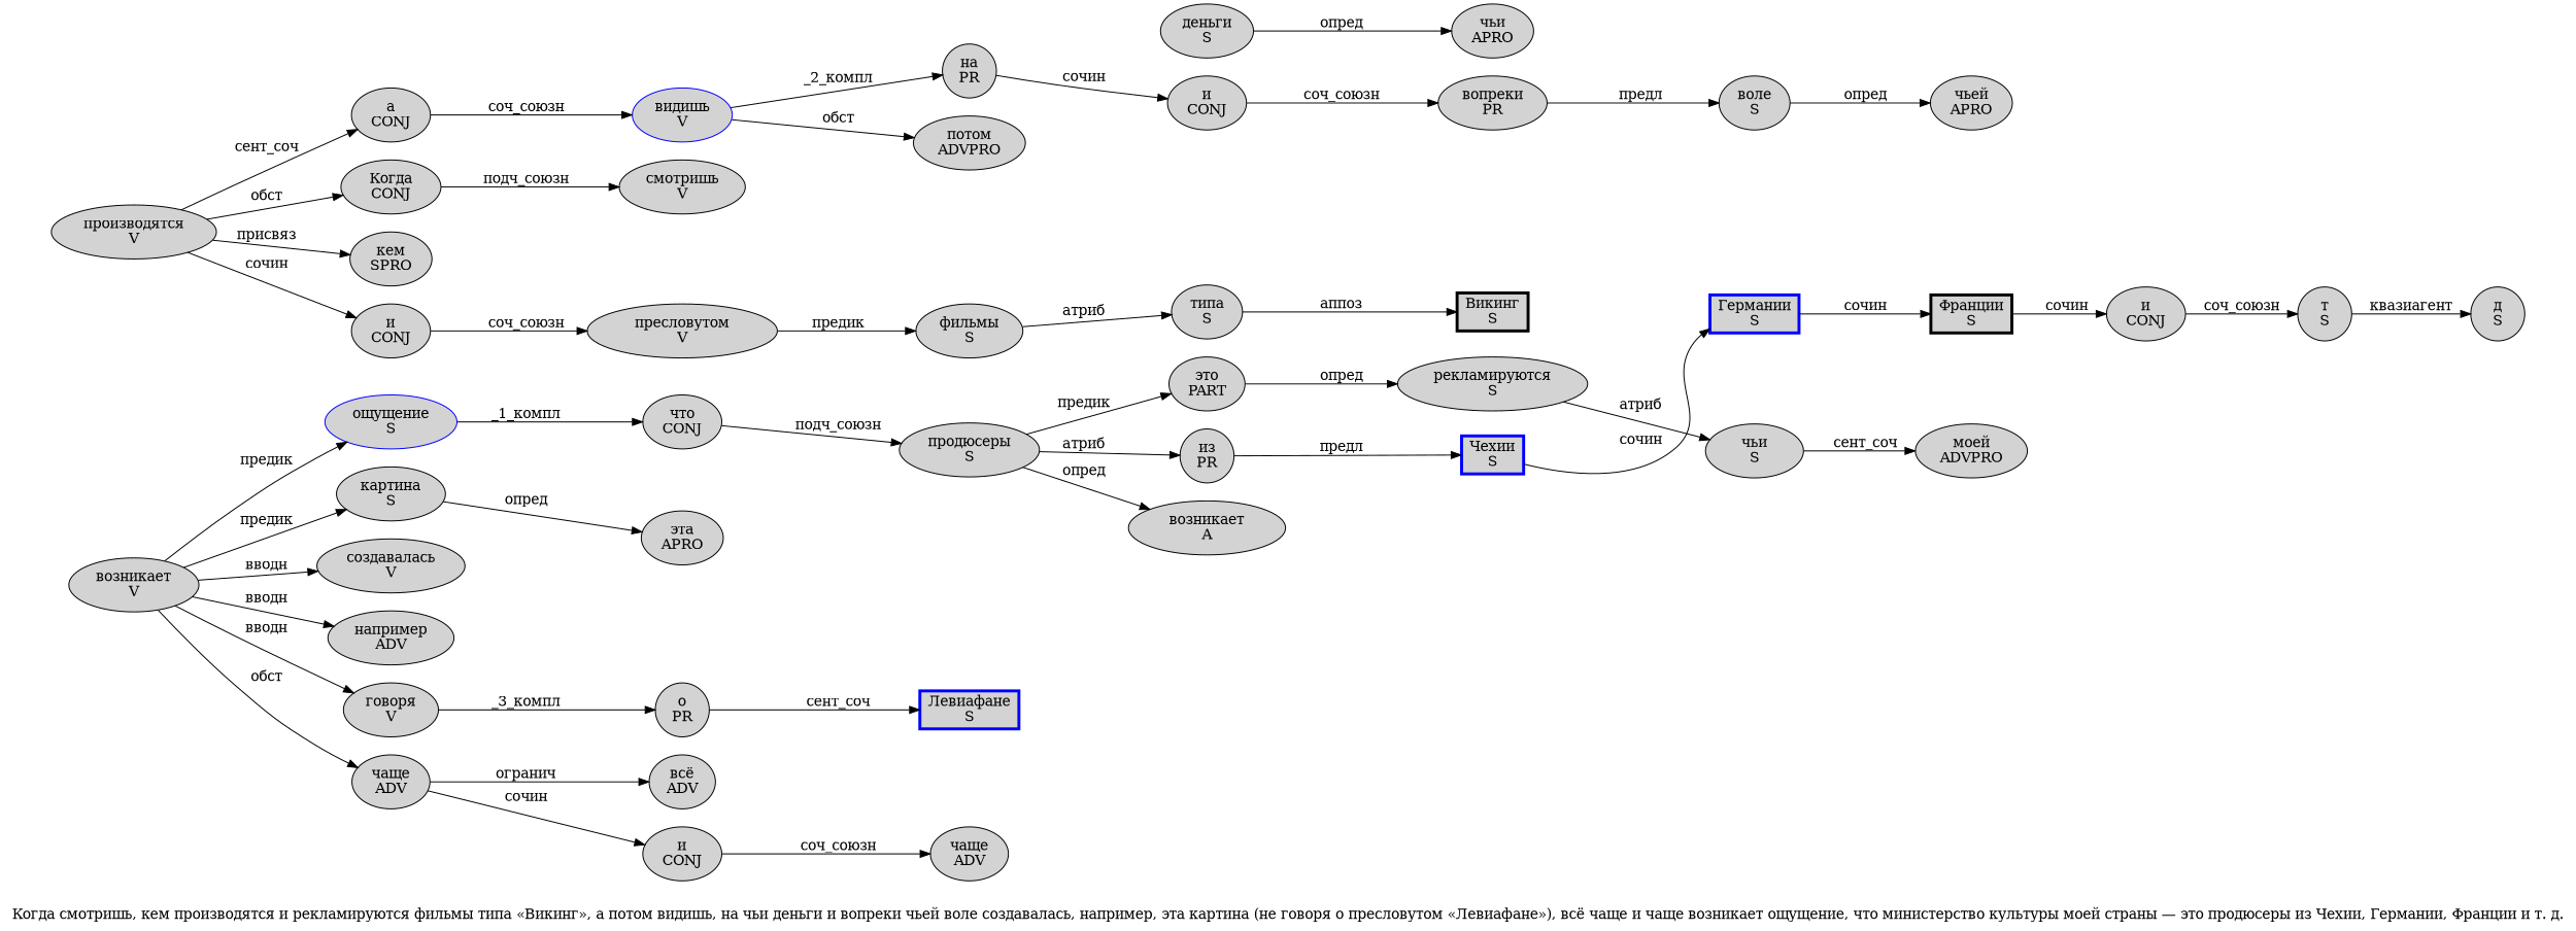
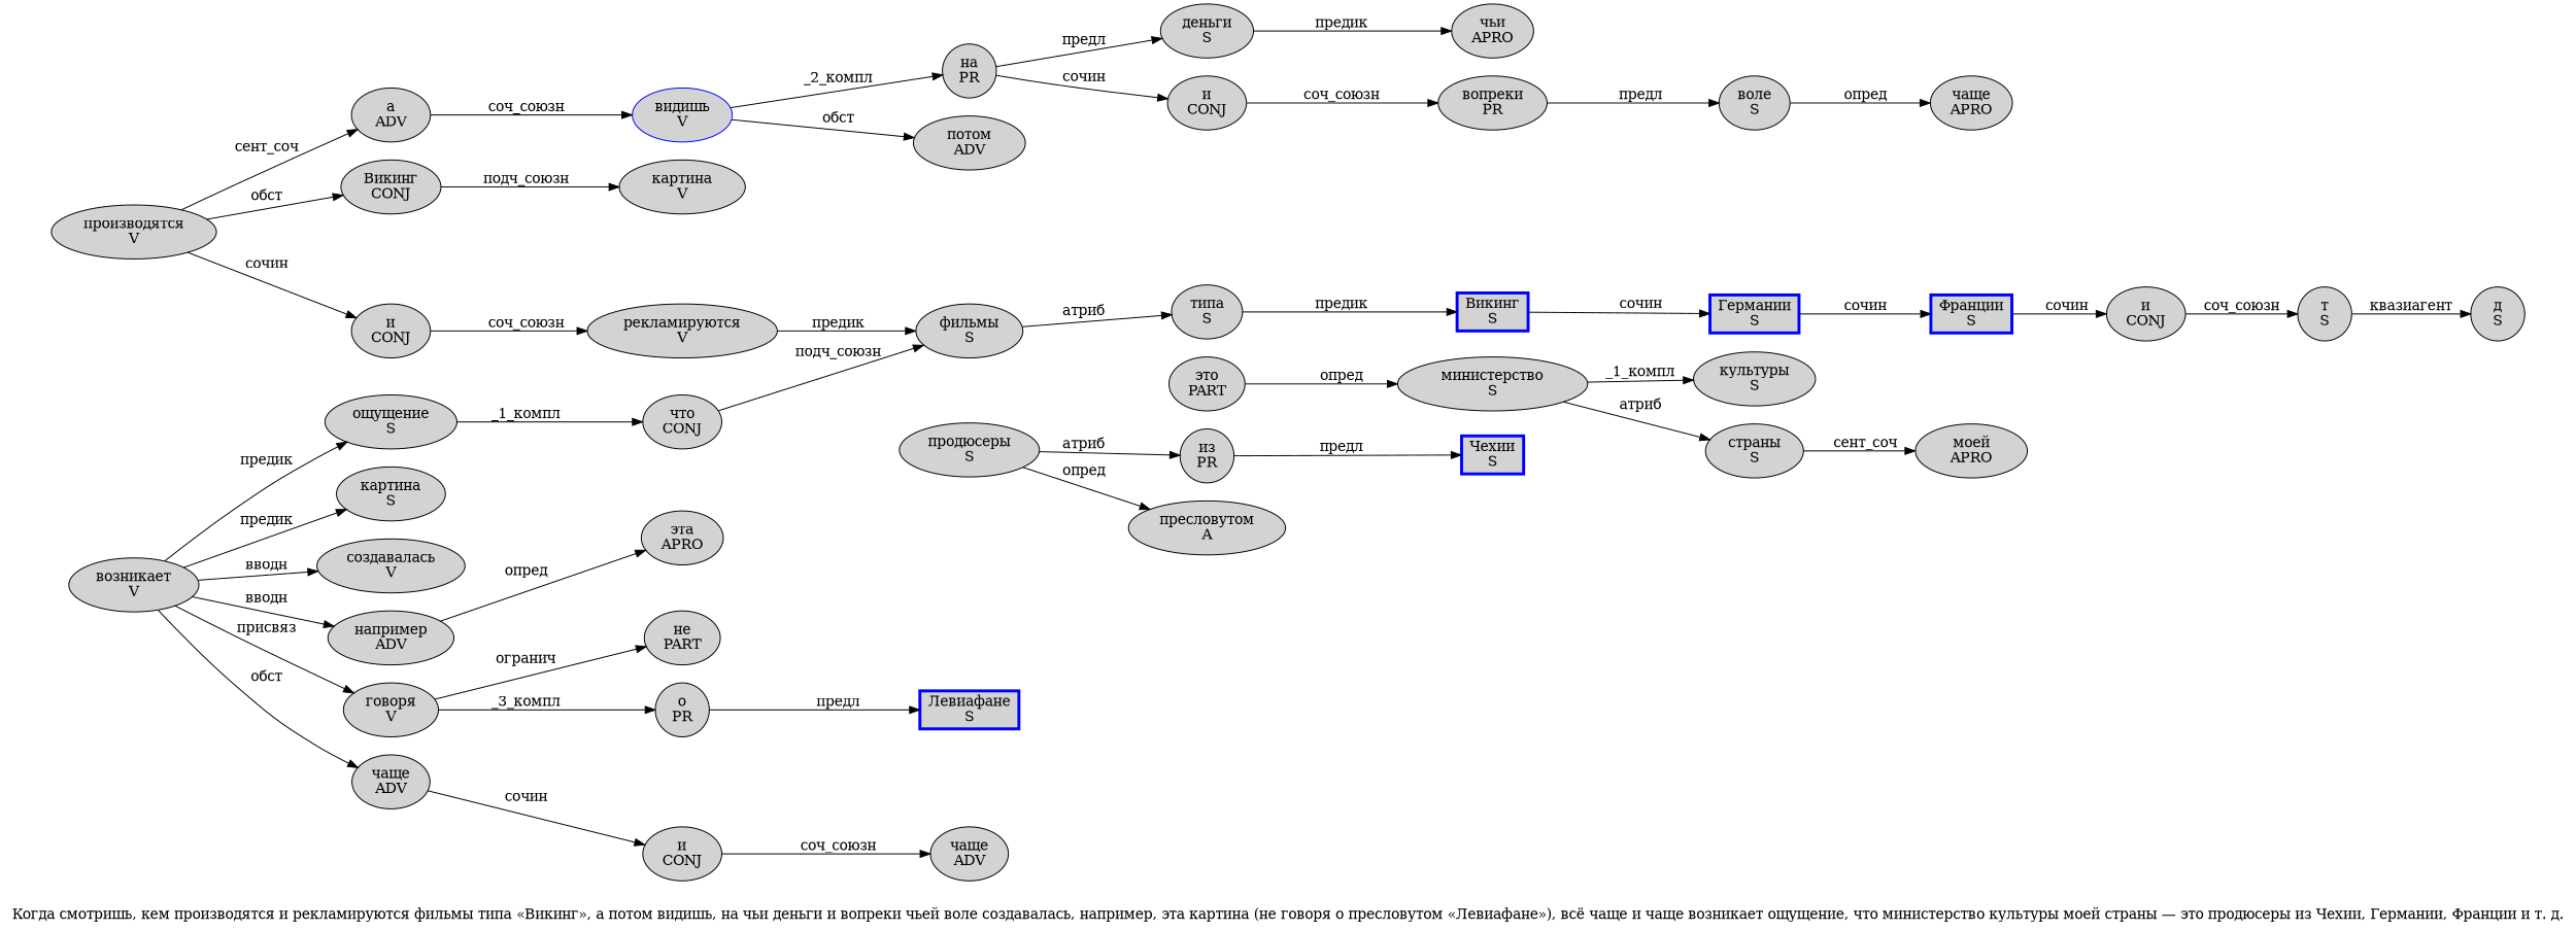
  digraph {
    label="Когда смотришь, кем производятся и рекламируются фильмы типа «Викинг», а потом видишь, на чьи деньги и вопреки чьей воле создавалась, например, эта картина (не говоря о пресловутом «Левиафане»), всё чаще и чаще возникает ощущение, что министерство культуры моей страны — это продюсеры из Чехии, Германии, Франции и т. д."
    rankdir=LR
    node [fillcolor=lightgray penwidth=1 shape=ellipse style=filled]
-   n1 [label="Когда\nCONJ"]
-   n2 [label="смотришь\nV"]
-   n3 [label="кем\nSPRO"]
+   n1 [label="Викинг\nCONJ"]
+   n2 [label="картина\nV"]
    n4 [label="производятся\nV"]
    n5 [label="и\nCONJ"]
-   n6 [label="а\nCONJ"]
-   n7 [label="пресловутом\nV"]
+   n6 [label="а\nADV"]
+   n7 [label="рекламируются\nV"]
    n8 [color=blue label="видишь\nV"]
    n9 [label="фильмы\nS"]
    n10 [label="типа\nS"]
-   n11 [color=black label="Викинг\nS" penwidth=3 shape=box]
-   n12 [label="потом\nADVPRO"]
+   n11 [color=blue label="Викинг\nS" penwidth=3 shape=box]
+   n12 [label="потом\nADV"]
    n13 [label="на\nPR"]
    n14 [label="деньги\nS"]
    n15 [label="и\nCONJ"]
    n16 [label="чьи\nAPRO"]
    n17 [label="вопреки\nPR"]
    n18 [label="воле\nS"]
-   n19 [label="чьей\nAPRO"]
+   n19 [label="чаще\nAPRO"]
    n20 [label="создавалась\nV"]
    n21 [label="например\nADV"]
    n22 [label="эта\nAPRO"]
    n23 [label="картина\nS"]
+   n24 [label="не\nPART"]
    n25 [label="говоря\nV"]
    n26 [label="о\nPR"]
    n27 [color=blue label="Левиафане\nS" penwidth=3 shape=box]
-   n28 [label="возникает\nA"]
-   n29 [label="всё\nADV"]
+   n28 [label="пресловутом\nA"]
    n30 [label="чаще\nADV"]
    n31 [label="и\nCONJ"]
    n32 [label="чаще\nADV"]
    n33 [label="возникает\nV"]
-   n34 [label="ощущение\nS" color=blue]
+   n34 [label="ощущение\nS"]
    n35 [label="что\nCONJ"]
    n36 [label="продюсеры\nS"]
    n37 [label="это\nPART"]
    n38 [label="из\nPR"]
-   n39 [label="рекламируются\nS"]
-   n41 [label="чьи\nS"]
-   n42 [label="моей\nADVPRO"]
+   n39 [label="министерство\nS"]
+   n40 [label="культуры\nS"]
+   n41 [label="страны\nS"]
+   n42 [label="моей\nAPRO"]
    n43 [color=blue label="Чехии\nS" penwidth=3 shape=box]
    n44 [color=blue label="Германии\nS" penwidth=3 shape=box]
-   n45 [color=black label="Франции\nS" penwidth=3 shape=box]
+   n45 [color=blue label="Франции\nS" penwidth=3 shape=box]
    n46 [label="и\nCONJ"]
    n47 [label="т\nS"]
    n48 [label="д\nS"]
    n1 -> n2 [label="подч_союзн"]
    n4 -> n1 [label="обст"]
-   n4 -> n3 [label="присвяз"]
    n4 -> n5 [label="сочин"]
    n4 -> n6 [label="сент_соч"]
    n5 -> n7 [label="соч_союзн"]
    n6 -> n8 [label="соч_союзн"]
    n7 -> n9 [label="предик"]
    n8 -> n12 [label="обст"]
    n8 -> n13 [label="_2_компл"]
    n9 -> n10 [label="атриб"]
-   n10 -> n11 [label="аппоз"]
+   n10 -> n11 [label="предик"]
+   n13 -> n14 [label="предл"]
    n13 -> n15 [label="сочин"]
-   n14 -> n16 [label="опред"]
+   n14 -> n16 [label="предик"]
    n15 -> n17 [label="соч_союзн"]
    n17 -> n18 [label="предл"]
    n18 -> n19 [label="опред"]
-   n23 -> n22 [label="опред"]
+   n21 -> n22 [label="опред"]
+   n25 -> n24 [label="огранич"]
    n25 -> n26 [label="_3_компл"]
-   n26 -> n27 [label="сент_соч"]
-   n30 -> n29 [label="огранич"]
+   n26 -> n27 [label="предл"]
    n30 -> n31 [label="сочин"]
    n31 -> n32 [label="соч_союзн"]
    n33 -> n20 [label="вводн"]
    n33 -> n21 [label="вводн"]
    n33 -> n23 [label="предик"]
-   n33 -> n25 [label="вводн"]
+   n33 -> n25 [label="присвяз"]
    n33 -> n30 [label="обст"]
    n33 -> n34 [label="предик"]
    n34 -> n35 [label="_1_компл"]
-   n35 -> n36 [label="подч_союзн"]
+   n35 -> n9 [label="подч_союзн"]
    n36 -> n28 [label="опред"]
-   n36 -> n37 [label="предик"]
    n36 -> n38 [label="атриб"]
    n37 -> n39 [label="опред"]
    n38 -> n43 [label="предл"]
+   n39 -> n40 [label="_1_компл"]
    n39 -> n41 [label="атриб"]
    n41 -> n42 [label="сент_соч"]
-   n43 -> n44 [label="сочин"]
+   n11 -> n44 [label="сочин"]
    n44 -> n45 [label="сочин"]
    n45 -> n46 [label="сочин"]
    n46 -> n47 [label="соч_союзн"]
    n47 -> n48 [label="квазиагент"]
  }
